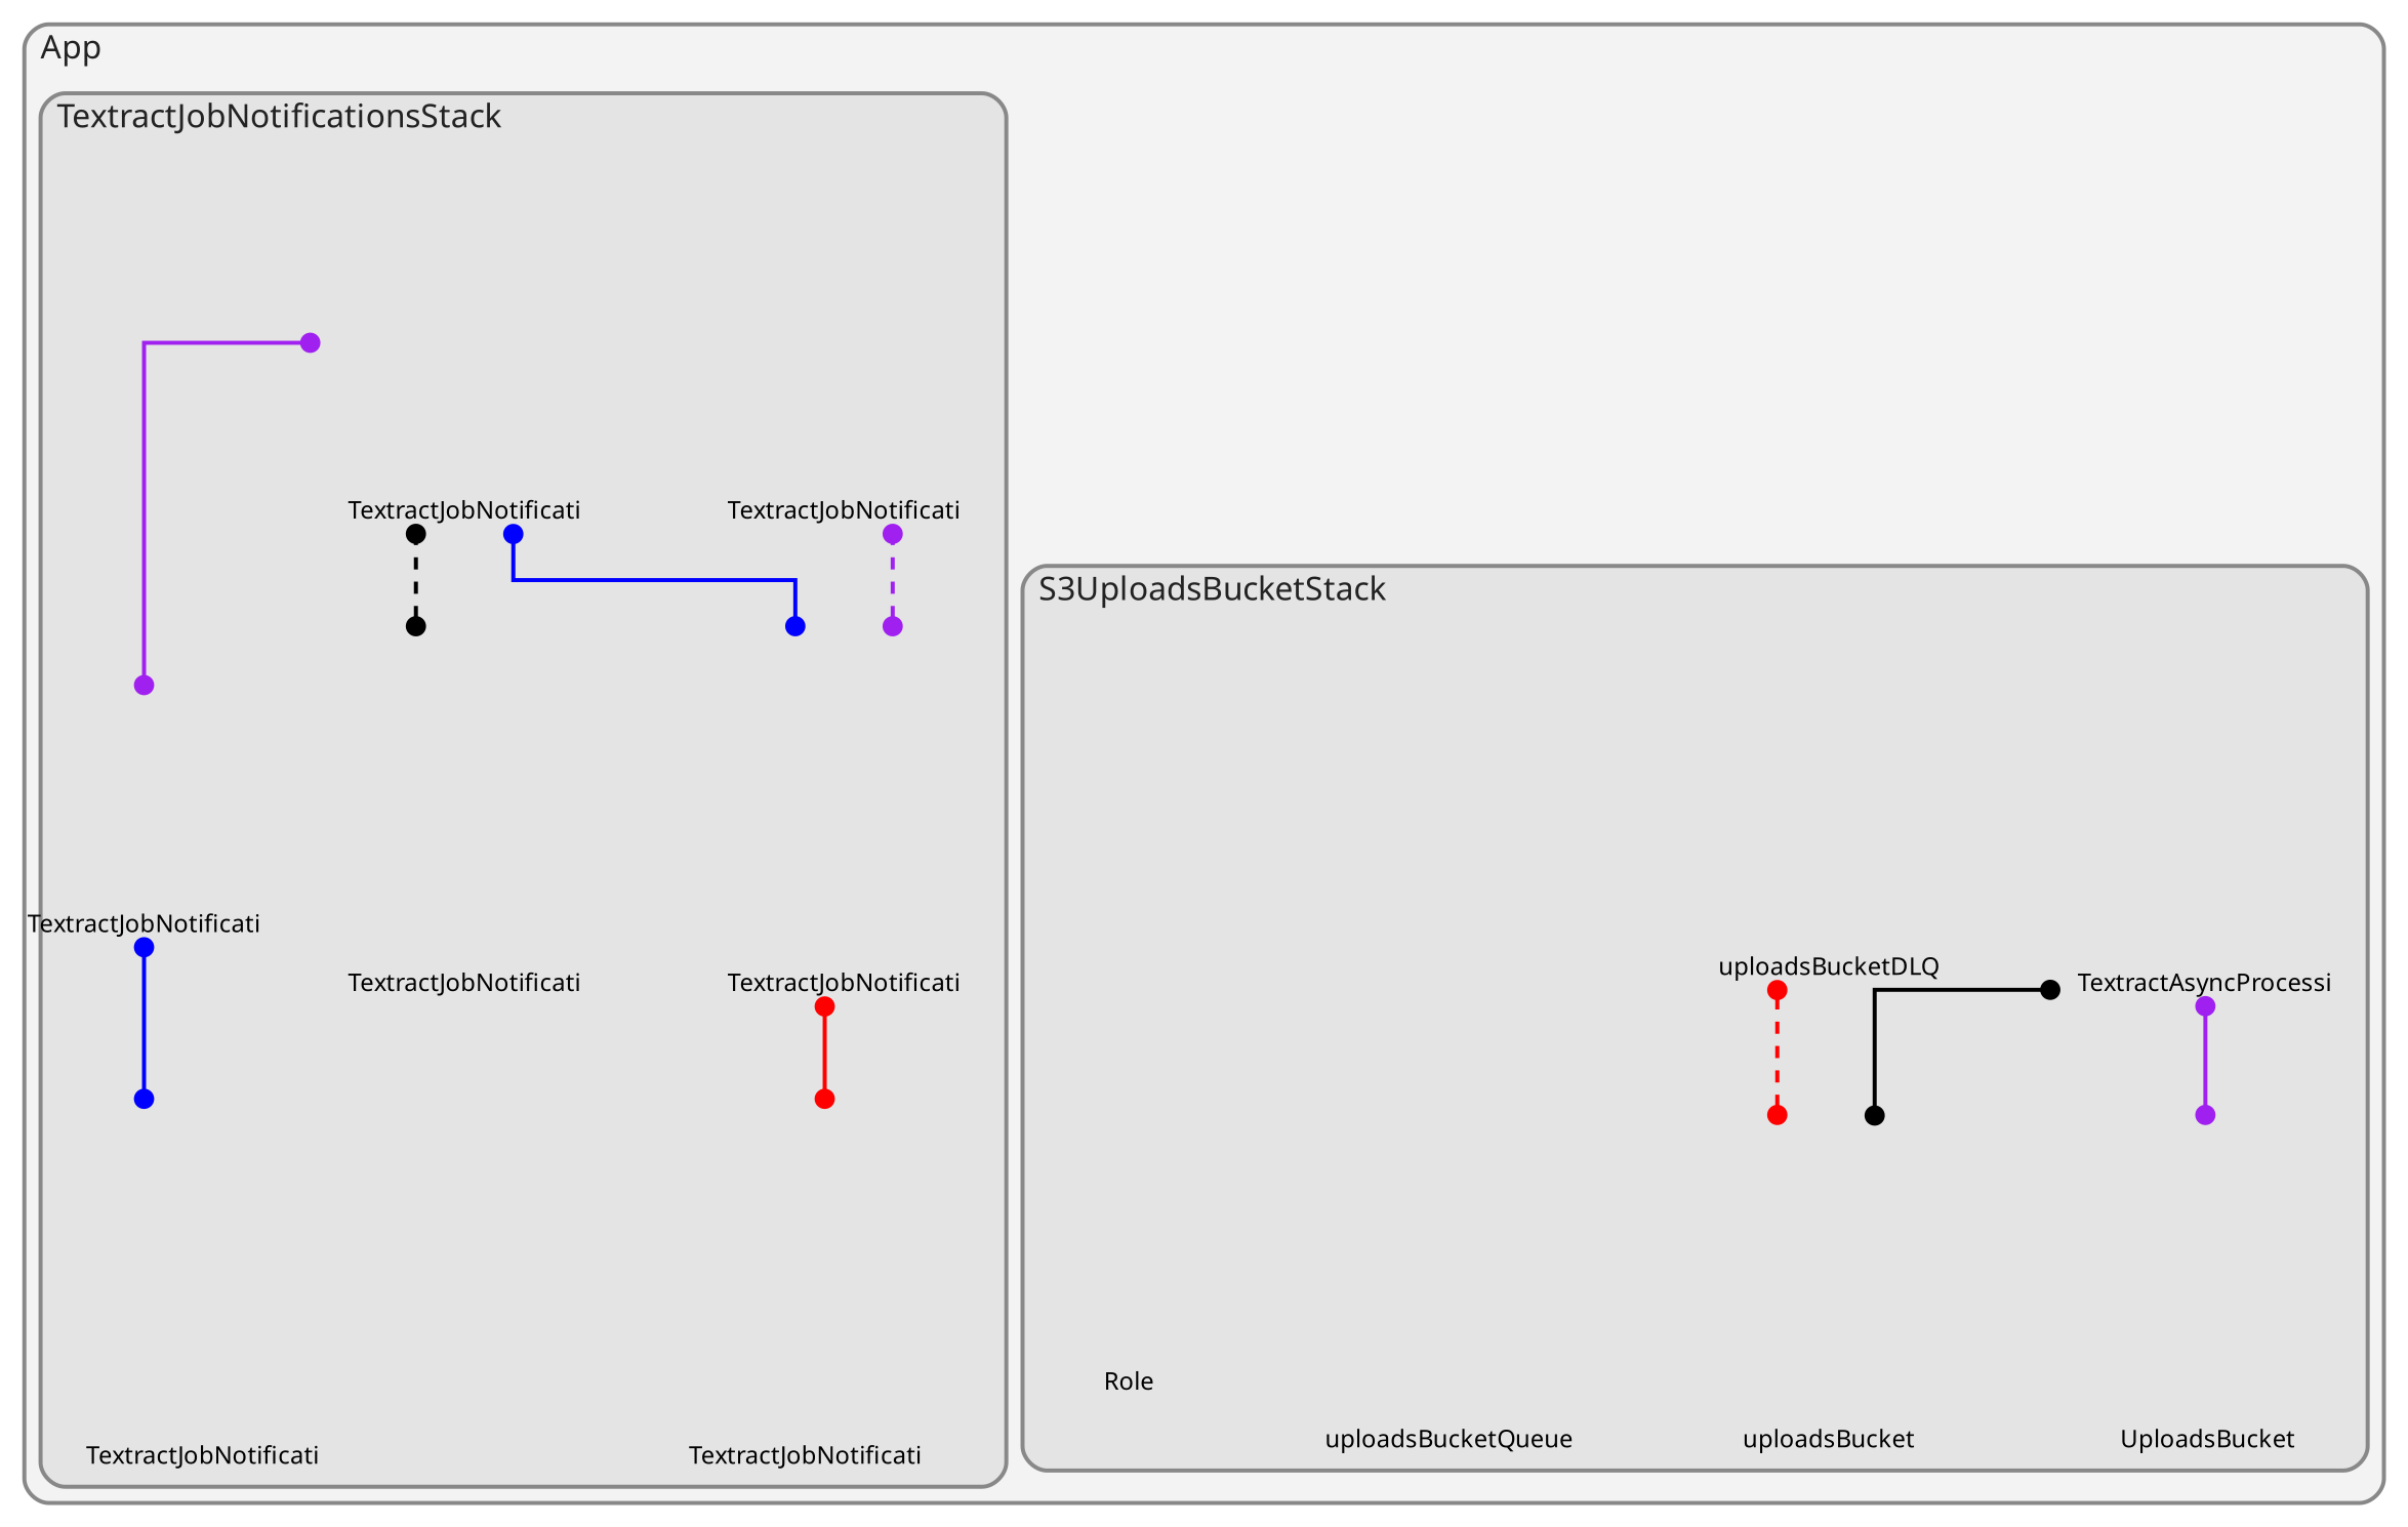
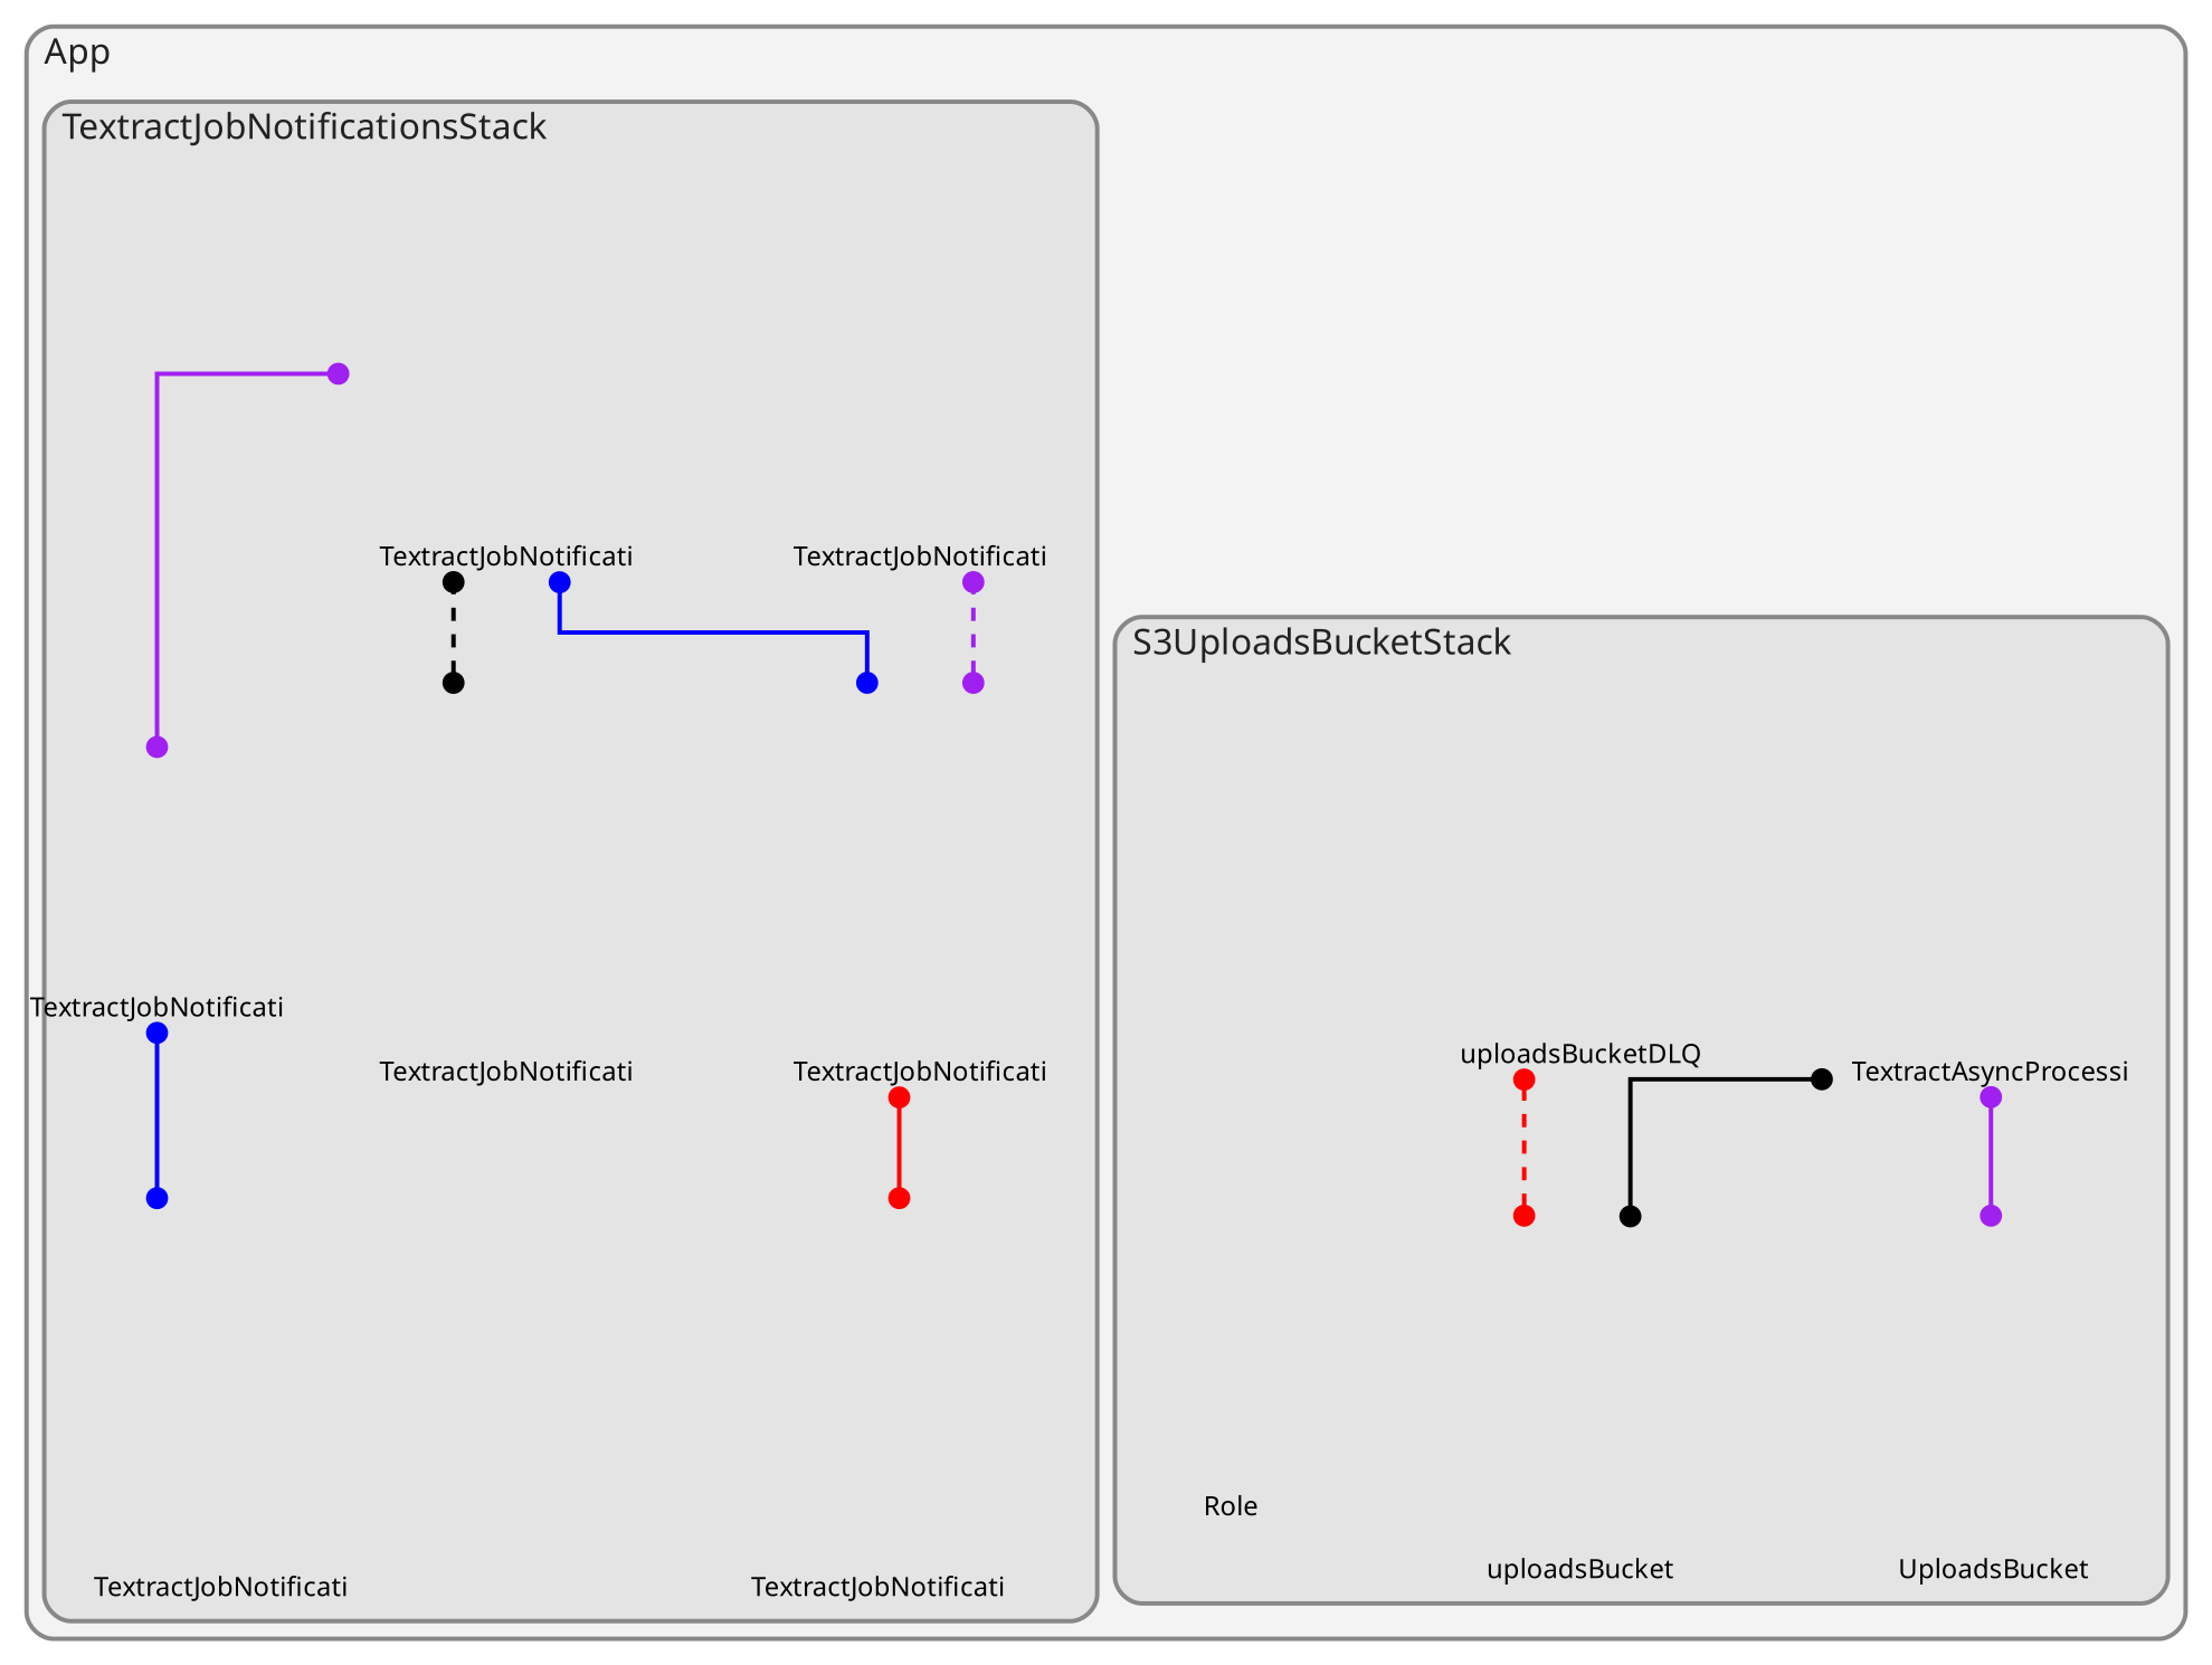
  digraph {
    compound=true
    fontcolor="#222222"
    fontname="Sans-Serif"
    fontsize=15
    nodesep=0.60
    rankdir=BT
    ranksep=0.75
    splines=ortho
    node [color=darkorange fixedsize=true fontname="Sans-Serif" fontsize=12 labelloc=b margin=8 penwidth=0 shape="node" style=rounded]
    edge [arrowhead=dot arrowtail=dot color=purple dir=both penwidth=2 style=bold]
    n1 [height=2.4819999999999998 label="\nTextractAsyncProcessi" width=2]
    n2 [color=black height=2.266 label=" UploadsBucket" width=2]
    n3 [color=black height=2.266 label=" uploadsBucketDLQ" width=2]
    n4 [height=2.266 label=" uploadsBucket" width=2]
-   n5 [color=black height=2.266 label=" uploadsBucketQueue" width=2]
    n6 [height=1.466 label=" Role" width=1.2]
    n7 [height=2.4819999999999998 label="\nTextractJobNotificati" width=2]
    n8 [color=black height=2.4819999999999998 label="\nTextractJobNotificati" width=2]
    n9 [height=2.4819999999999998 label="\nTextractJobNotificati" width=2]
    n10 [height=2.4819999999999998 label="\nTextractJobNotificati" width=2]
    n11 [height=2.4819999999999998 label="\nTextractJobNotificati" width=2]
    n12 [height=1.682 label="\nTextractJobNotificati" width=1.2]
    n13 [height=2.4819999999999998 label="\nTextractJobNotificati" width=2]
    subgraph sub_1 {
      subgraph cluster_2 {
        fillcolor="#f3f3f3"
        fontsize=16
        label=App
        labeljust=l
        labelloc=b
        pencolor="#888888"
        penwidth=2
        style="filled,rounded"
        subgraph cluster_3 {
          fillcolor="#e4e4e4"
          fontsize=16
          label=S3UploadsBucketStack
          labeljust=l
          labelloc=b
          pencolor="#888888"
          penwidth=2
          style="filled,rounded"
          n1
          n2
          n3
          n4
-         n5
          n6
        }
        subgraph cluster_4 {
          fillcolor="#e4e4e4"
          fontsize=16
          label=TextractJobNotificationsStack
          labeljust=l
          labelloc=b
          pencolor="#888888"
          penwidth=2
          style="filled,rounded"
          n7
          n8
          n9
          n10
          n11
          n12
          n13
        }
      }
    }
    n2 -> n1
    n4 -> n1 [color=black style=solid]
    n4 -> n3 [color=red style=dashed]
    n8 -> n7 [color=black style=dashed]
    n10 -> n7 [color=blue]
    n10 -> n9 [style=dashed]
    n11 -> n10 [color=red style=solid]
    n12 -> n7 [style=solid]
    n13 -> n12 [color=blue]
  }
